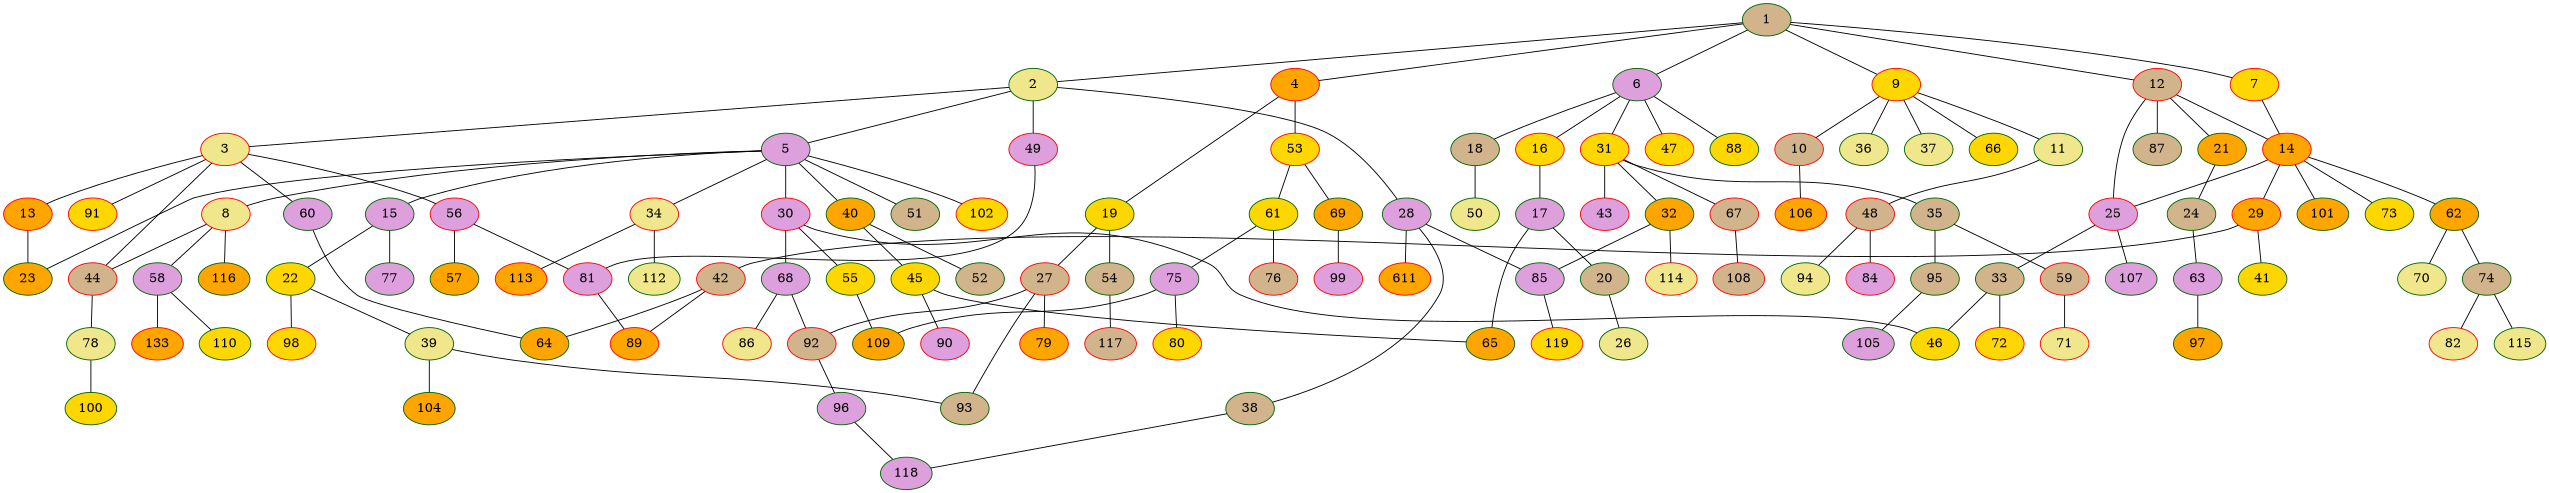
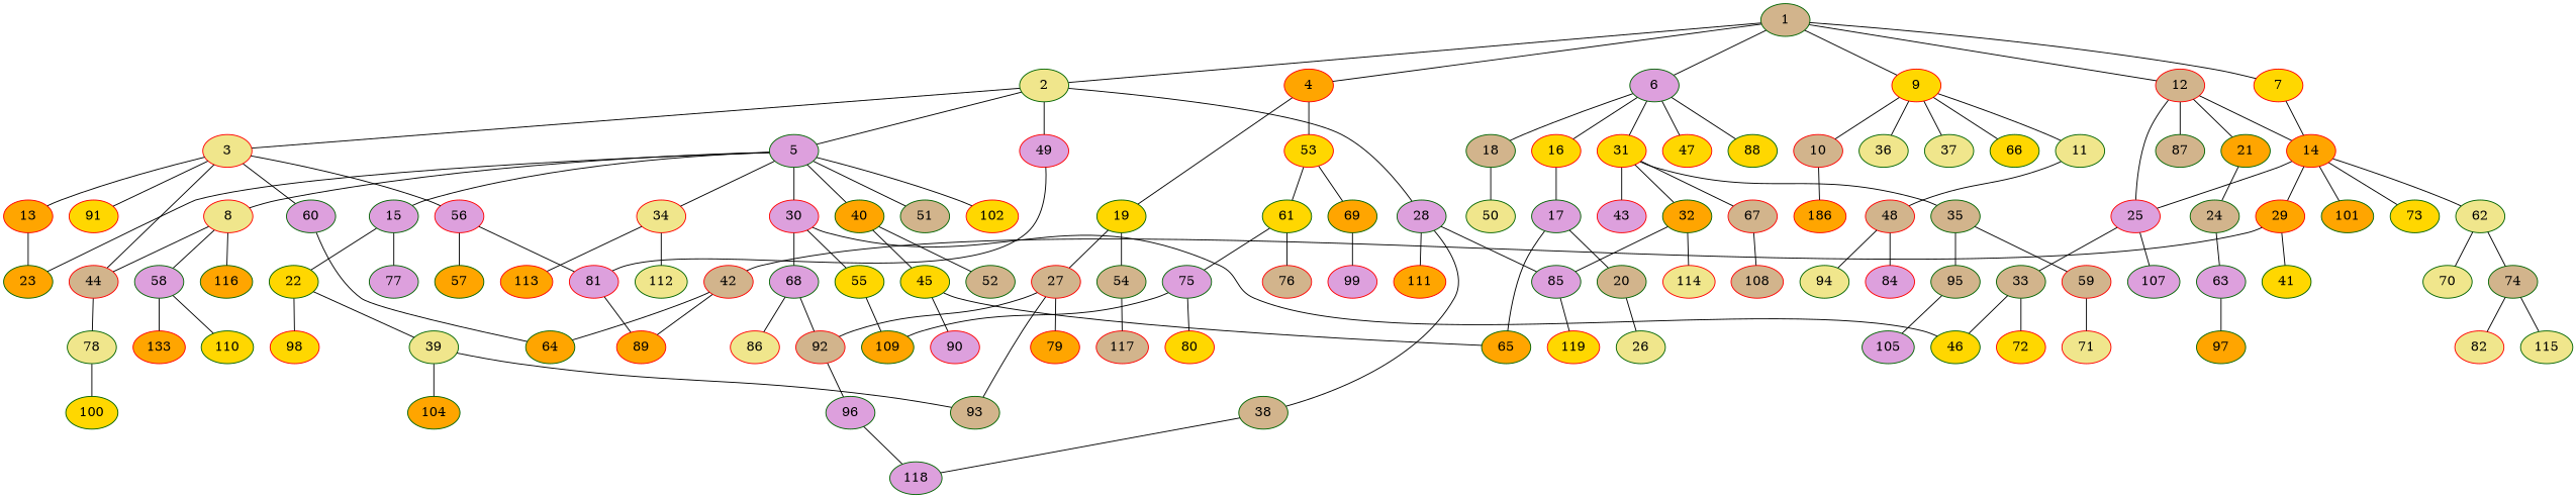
  graph {
    node [color=darkgreen fillcolor=tan style=filled]
    2 [fillcolor=khaki]
    1
    4 [color=red fillcolor=orange]
    6 [fillcolor=plum]
    7 [color=red fillcolor=gold]
    9 [color=red fillcolor=gold]
    12 [color=red]
    3 [color=red fillcolor=khaki]
    5 [fillcolor=plum]
    28 [fillcolor=plum]
    49 [color=red fillcolor=plum]
    19 [fillcolor=gold]
    53 [color=red fillcolor=gold]
    16 [color=red fillcolor=gold]
    18
    31 [color=red fillcolor=gold]
    47 [color=red fillcolor=gold]
    88 [fillcolor=gold]
    14 [color=red fillcolor=orange]
    10 [color=red]
    11 [fillcolor=khaki]
    36 [fillcolor=khaki]
    37 [fillcolor=khaki]
    66 [fillcolor=gold]
    21 [fillcolor=orange]
    25 [color=red fillcolor=plum]
    87
    13 [color=red fillcolor=orange]
    44 [color=red]
    56 [color=red fillcolor=plum]
    60 [fillcolor=plum]
    91 [color=red fillcolor=gold]
    8 [color=red fillcolor=khaki]
    15 [fillcolor=plum]
    23 [fillcolor=orange]
    30 [color=red fillcolor=plum]
    34 [color=red fillcolor=khaki]
    40 [fillcolor=orange]
    51
    102 [color=red fillcolor=gold]
    38
    85 [fillcolor=plum]
-   111 [color=red fillcolor=orange label=611]
+   111 [color=red fillcolor=orange]
    81 [color=red fillcolor=plum]
    78 [fillcolor=khaki]
    57 [fillcolor=orange]
    64 [fillcolor=orange]
    27 [color=red]
    54
    61 [fillcolor=gold]
    69 [fillcolor=orange]
    58 [fillcolor=plum]
    116 [fillcolor=orange]
    22 [fillcolor=gold]
    77 [fillcolor=plum]
    46 [fillcolor=gold]
    55 [fillcolor=gold]
    68 [fillcolor=plum]
    112 [fillcolor=khaki]
    113 [color=red fillcolor=orange]
    45 [fillcolor=gold]
    52
    17 [fillcolor=plum]
    50 [fillcolor=khaki]
    32 [fillcolor=orange]
    35
    43 [color=red fillcolor=plum]
    67 [color=red]
    29 [color=red fillcolor=orange]
-   62 [fillcolor=orange]
+   62 [fillcolor=khaki]
    73 [fillcolor=gold]
    101 [fillcolor=orange]
    n73 [color=red fillcolor=orange label=133]
    110 [fillcolor=gold]
-   106 [color=red fillcolor=orange]
+   106 [color=red fillcolor=orange label=186]
    48 [color=red]
    84 [color=red fillcolor=plum]
    94 [fillcolor=khaki]
    24
    33
    107 [fillcolor=plum]
    41 [fillcolor=gold]
    42 [color=red]
    70 [fillcolor=khaki]
    74
    39 [fillcolor=khaki]
    98 [color=red fillcolor=gold]
    20
    65 [fillcolor=orange]
    26 [fillcolor=khaki]
    79 [color=red fillcolor=orange]
    92 [color=red]
    93
    117 [color=red]
    63 [fillcolor=plum]
    104 [fillcolor=orange]
    97 [fillcolor=orange]
    72 [color=red fillcolor=gold]
    96 [fillcolor=plum]
    118 [fillcolor=plum]
    119 [color=red fillcolor=gold]
    89 [color=red fillcolor=orange]
    109 [fillcolor=orange]
    86 [color=red fillcolor=khaki]
    114 [color=red fillcolor=khaki]
    59 [color=red]
    95
    108 [color=red]
    71 [color=red fillcolor=khaki]
    105 [fillcolor=plum]
    90 [color=red fillcolor=plum]
    100 [fillcolor=gold]
    75 [fillcolor=plum]
    76 [color=red]
    99 [color=red fillcolor=plum]
    80 [color=red fillcolor=gold]
    82 [color=red fillcolor=khaki]
    115 [fillcolor=khaki]
    2 -- 3
    2 -- 5
    2 -- 28
    2 -- 49
    1 -- 2
    1 -- 4
    1 -- 6
    1 -- 7
    1 -- 9
    1 -- 12
    4 -- 19
    4 -- 53
    6 -- 16
    6 -- 18
    6 -- 31
    6 -- 47
    6 -- 88
    7 -- 14
    9 -- 10
    9 -- 11
    9 -- 36
    9 -- 37
    9 -- 66
    12 -- 14
    12 -- 21
    12 -- 25
    12 -- 87
    3 -- 13
    3 -- 44
    3 -- 56
    3 -- 60
    3 -- 91
    5 -- 8
    5 -- 15
    5 -- 23
    5 -- 30
    5 -- 34
    5 -- 40
    5 -- 51
    5 -- 102
    28 -- 38
    28 -- 85
    28 -- 111
    49 -- 81
    19 -- 27
    19 -- 54
    53 -- 61
    53 -- 69
    16 -- 17
    18 -- 50
    31 -- 32
    31 -- 35
    31 -- 43
    31 -- 67
    14 -- 25
    14 -- 29
    14 -- 62
    14 -- 73
    14 -- 101
    10 -- 106
    11 -- 48
    21 -- 24
    25 -- 33
    25 -- 107
    13 -- 23
    44 -- 78
    56 -- 81
    56 -- 57
    60 -- 64
    8 -- 44
    8 -- 58
    8 -- 116
    15 -- 22
    15 -- 77
    30 -- 46
    30 -- 55
    30 -- 68
    34 -- 112
    34 -- 113
    40 -- 45
    40 -- 52
    38 -- 118
    85 -- 119
    81 -- 89
    78 -- 100
    27 -- 79
    27 -- 92
    27 -- 93
    54 -- 117
    61 -- 75
    61 -- 76
    69 -- 99
    58 -- n73
    58 -- 110
    22 -- 39
    22 -- 98
    55 -- 109
    68 -- 92
    68 -- 86
    45 -- 65
    45 -- 90
    17 -- 20
    17 -- 65
    32 -- 85
    32 -- 114
    35 -- 59
    35 -- 95
    67 -- 108
    29 -- 41
    29 -- 42
    62 -- 70
    62 -- 74
    48 -- 84
    48 -- 94
    24 -- 63
    33 -- 46
    33 -- 72
    42 -- 64
    42 -- 89
    74 -- 82
    74 -- 115
    39 -- 93
    39 -- 104
    20 -- 26
    92 -- 96
    63 -- 97
    96 -- 118
    59 -- 71
    95 -- 105
    75 -- 109
    75 -- 80
  }
